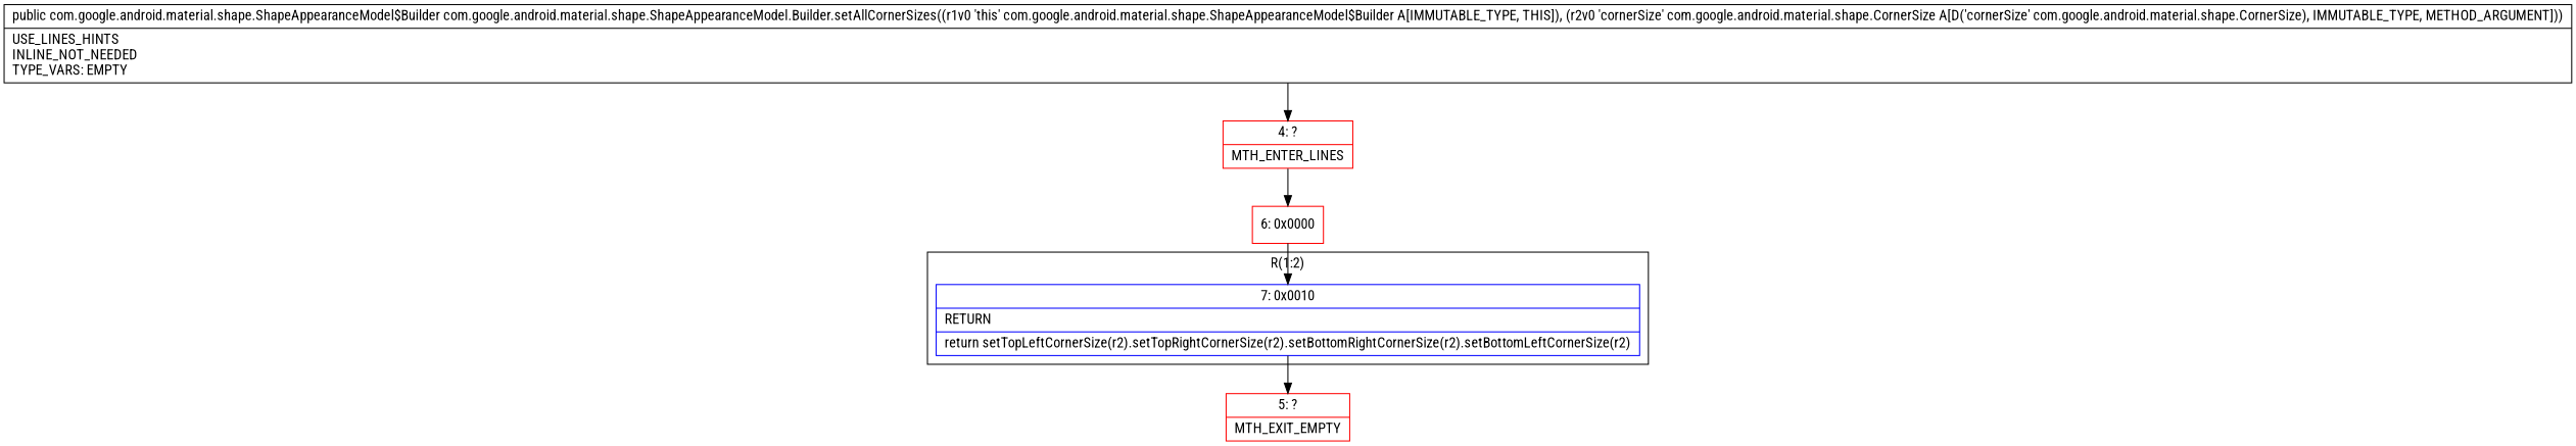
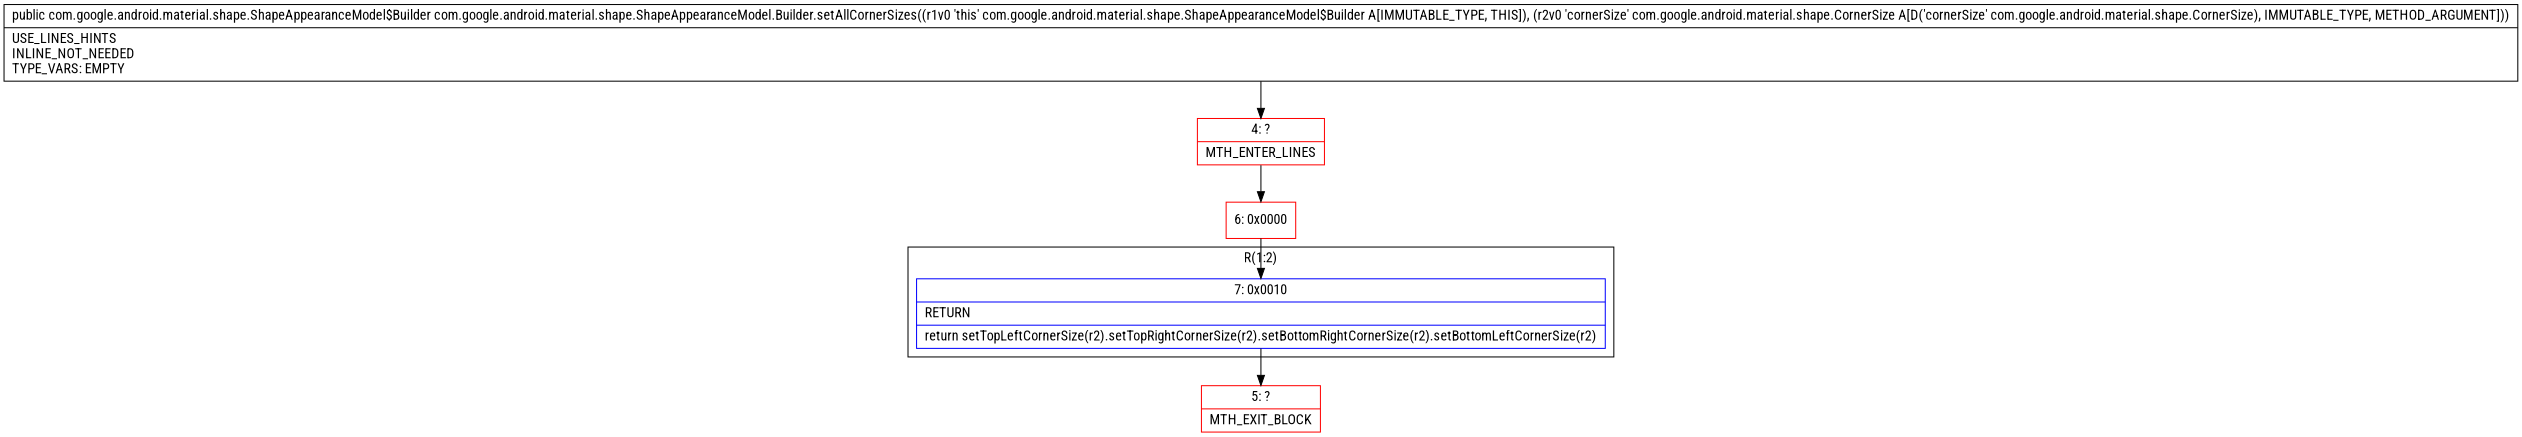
  digraph {
    fontname="Roboto Condensed"
    node [color=red fontname="Roboto Condensed" shape=record]
    edge [fontname="Roboto Condensed"]
    n1 [color=blue label="{7\:\ 0x0010|RETURN\l|return setTopLeftCornerSize(r2).setTopRightCornerSize(r2).setBottomRightCornerSize(r2).setBottomLeftCornerSize(r2)\l}"]
-   n2 [label="{5\:\ ?|MTH_EXIT_EMPTY\l}"]
+   n2 [label="{5\:\ ?|MTH_EXIT_BLOCK\l}"]
    n3 [label="{4\:\ ?|MTH_ENTER_LINES\l}"]
    n4 [label="{6\:\ 0x0000}"]
    n5 [label="{public com.google.android.material.shape.ShapeAppearanceModel$Builder com.google.android.material.shape.ShapeAppearanceModel.Builder.setAllCornerSizes((r1v0 'this' com.google.android.material.shape.ShapeAppearanceModel$Builder A[IMMUTABLE_TYPE, THIS]), (r2v0 'cornerSize' com.google.android.material.shape.CornerSize A[D('cornerSize' com.google.android.material.shape.CornerSize), IMMUTABLE_TYPE, METHOD_ARGUMENT]))  | USE_LINES_HINTS\lINLINE_NOT_NEEDED\lTYPE_VARS: EMPTY\l}" color=""]
    subgraph cluster_1 {
      label="R(1:2)"
      n1
    }
    n1 -> n2
    n3 -> n4
    n4 -> n1
    n5 -> n3
  }
